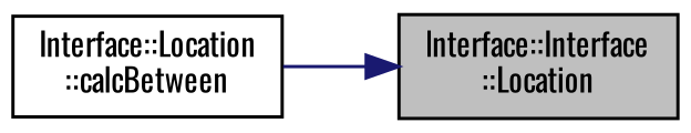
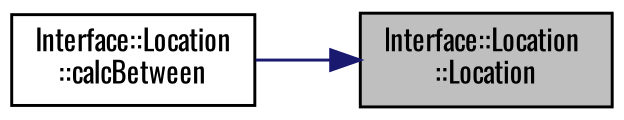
  digraph {
    rankdir=RL
    fontname=Oswald
    node [color=black fontname=Oswald fontsize=10 shape=record style=filled]
-   n1 [fillcolor=grey75 fontcolor=black height=0.2 label="Interface::Interface\l::Location" width=0.4]
+   n1 [fillcolor=grey75 fontcolor=black height=0.2 label="Interface::Location\l::Location" width=0.4]
    n2 [fillcolor=white height=0.2 label="Interface::Location\l::calcBetween" width=0.4]
    n1 -> n2 [color=midnightblue dir=back fontname=Oswald fontsize=10 labelfontname=Helvetica labelfontsize=10 style=solid]
  }
